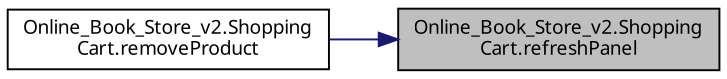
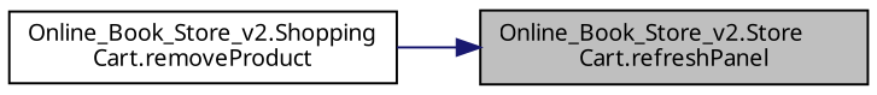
  digraph {
    rankdir=RL
    fontname="Noto Sans"
    node [color=black fontname="Noto Sans" fontsize=10 shape=record style=filled]
-   n1 [fillcolor=grey75 fontcolor=black height=0.2 label="Online_Book_Store_v2.Shopping\lCart.refreshPanel" width=0.4]
+   n1 [fillcolor=grey75 fontcolor=black height=0.2 label="Online_Book_Store_v2.Store\lCart.refreshPanel" width=0.4]
    n2 [fillcolor=white height=0.2 label="Online_Book_Store_v2.Shopping\lCart.removeProduct" width=0.4]
    n1 -> n2 [color=midnightblue dir=back fontname="Noto Sans" fontsize=10 labelfontname=Helvetica labelfontsize=10 style=solid]
  }
